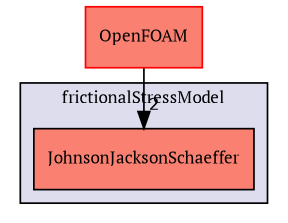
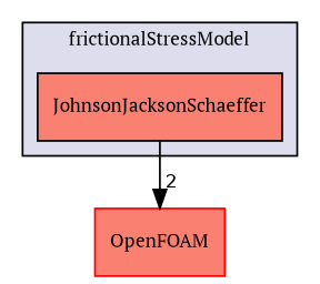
  digraph {
    compound=true
    fontname="PT Serif"
    node [fillcolor=salmon fontname="PT Serif" fontsize=10 shape=box style=filled]
    n1 [label=JohnsonJacksonSchaeffer pencolor=black]
    n2 [color=red label=OpenFOAM]
    subgraph cluster_1 {
      bgcolor="#ddddee"
      fontsize=10
      label=frictionalStressModel
      pencolor=black
      n1
    }
-   n2 -> n1 [headlabel=2 labeldistance=1.5 labelfontname=Helvetica labelfontsize=10 fontname="PT Serif"]
+   n1 -> n2 [headlabel=2 labeldistance=1.5 labelfontname=Helvetica labelfontsize=10 fontname="PT Serif"]
  }
